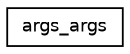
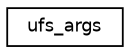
  digraph {
    rankdir=LR
-   n1 [color=black fillcolor=white fontname=Helvetica fontsize=10 height=0.2 label=args_args shape=record style=filled width=0.4]
+   n1 [color=black fillcolor=white fontname=Helvetica fontsize=10 height=0.2 label=ufs_args shape=record style=filled width=0.4]
  }
